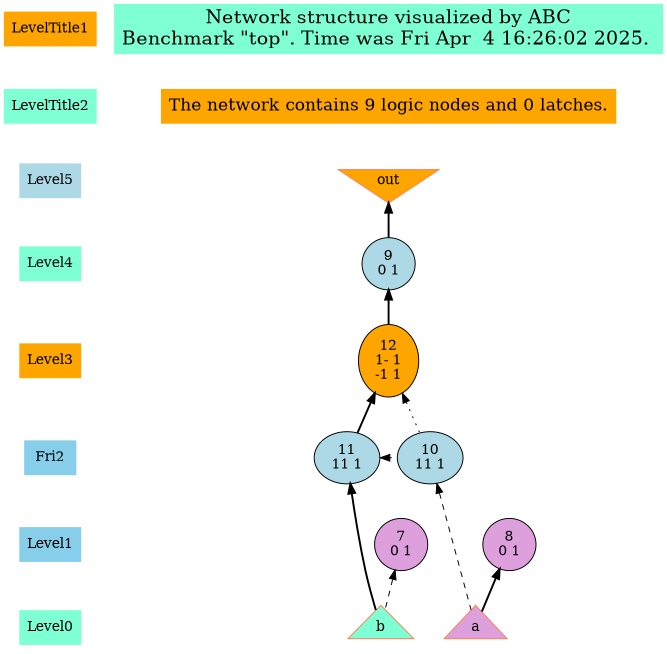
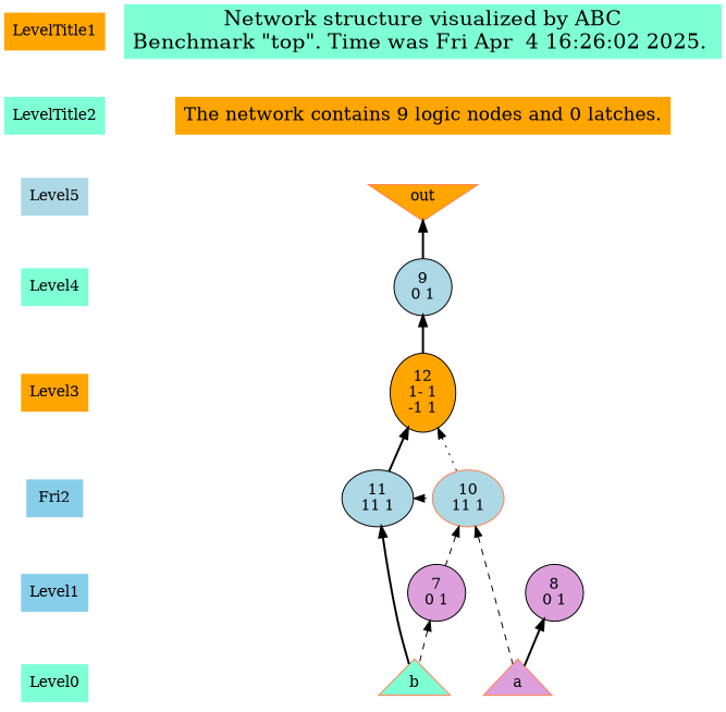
  digraph {
    node [fillcolor=orange shape=plaintext style=filled]
    edge [dir=back style=invis]
    LevelTitle1
    LevelTitle2 [fillcolor=aquamarine]
    Level5 [fillcolor=lightblue]
    Level4 [fillcolor=aquamarine]
    Level3
    n6 [fillcolor=skyblue label=Fri2]
    Level1 [fillcolor=skyblue]
    Level0 [fillcolor=aquamarine]
    n9 [fillcolor=aquamarine fontname="Times-Roman" fontsize=20 label="Network structure visualized by ABC\nBenchmark \"top\". Time was Fri Apr  4 16:26:02 2025. "]
    n10 [fontname="Times-Roman" fontsize=18 label="The network contains 9 logic nodes and 0 latches.\n"]
    n11 [color=coral label=out shape=invtriangle]
    n12 [fillcolor=lightblue label="9\n0 1" shape=ellipse]
    n13 [label="12\n1- 1\n-1 1" shape=ellipse]
-   n14 [fillcolor=lightblue label="10\n11 1" shape=ellipse]
+   n14 [fillcolor=lightblue label="10\n11 1" shape=ellipse color=coral]
    n15 [fillcolor=lightblue label="11\n11 1" shape=ellipse]
    n16 [fillcolor=plum label="7\n0 1" shape=ellipse]
    n17 [fillcolor=plum label="8\n0 1" shape=ellipse]
    n18 [color=coral fillcolor=plum label=a shape=triangle]
    n19 [color=coral fillcolor=aquamarine label=b shape=triangle]
    subgraph sub_1 {
      LevelTitle1
      LevelTitle2
      Level5
      Level4
      Level3
      n6
      Level1
      Level0
    }
    subgraph sub_2 {
      rank=same
      LevelTitle1
      n9
    }
    subgraph sub_3 {
      rank=same
      LevelTitle2
      n10
    }
    subgraph sub_4 {
      rank=same
      Level5
      n11
    }
    subgraph sub_5 {
      rank=same
      Level4
      n12
    }
    subgraph sub_6 {
      rank=same
      Level3
      n13
    }
    subgraph sub_7 {
      rank=same
      n6
      n14
      n15
    }
    subgraph sub_8 {
      rank=same
      Level1
      n16
      n17
    }
    subgraph sub_9 {
      rank=same
      Level0
      n18
      n19
    }
    LevelTitle1 -> LevelTitle2
    LevelTitle2 -> Level5
    Level5 -> Level4
    Level4 -> Level3
    Level3 -> n6
    n6 -> Level1
    Level1 -> Level0
    n9 -> n10
    n10 -> n11
    n11 -> n12 [style=bold]
    n12 -> n13 [style=bold]
    n13 -> n14 [style=dotted]
    n13 -> n15 [style=bold]
+   n14 -> n16 [style=dashed]
    n14 -> n18 [style=dashed]
    n15 -> n14 [style=dotted]
    n15 -> n19 [style=bold]
    n16 -> n19 [style=dashed]
    n17 -> n18 [style=bold]
  }
